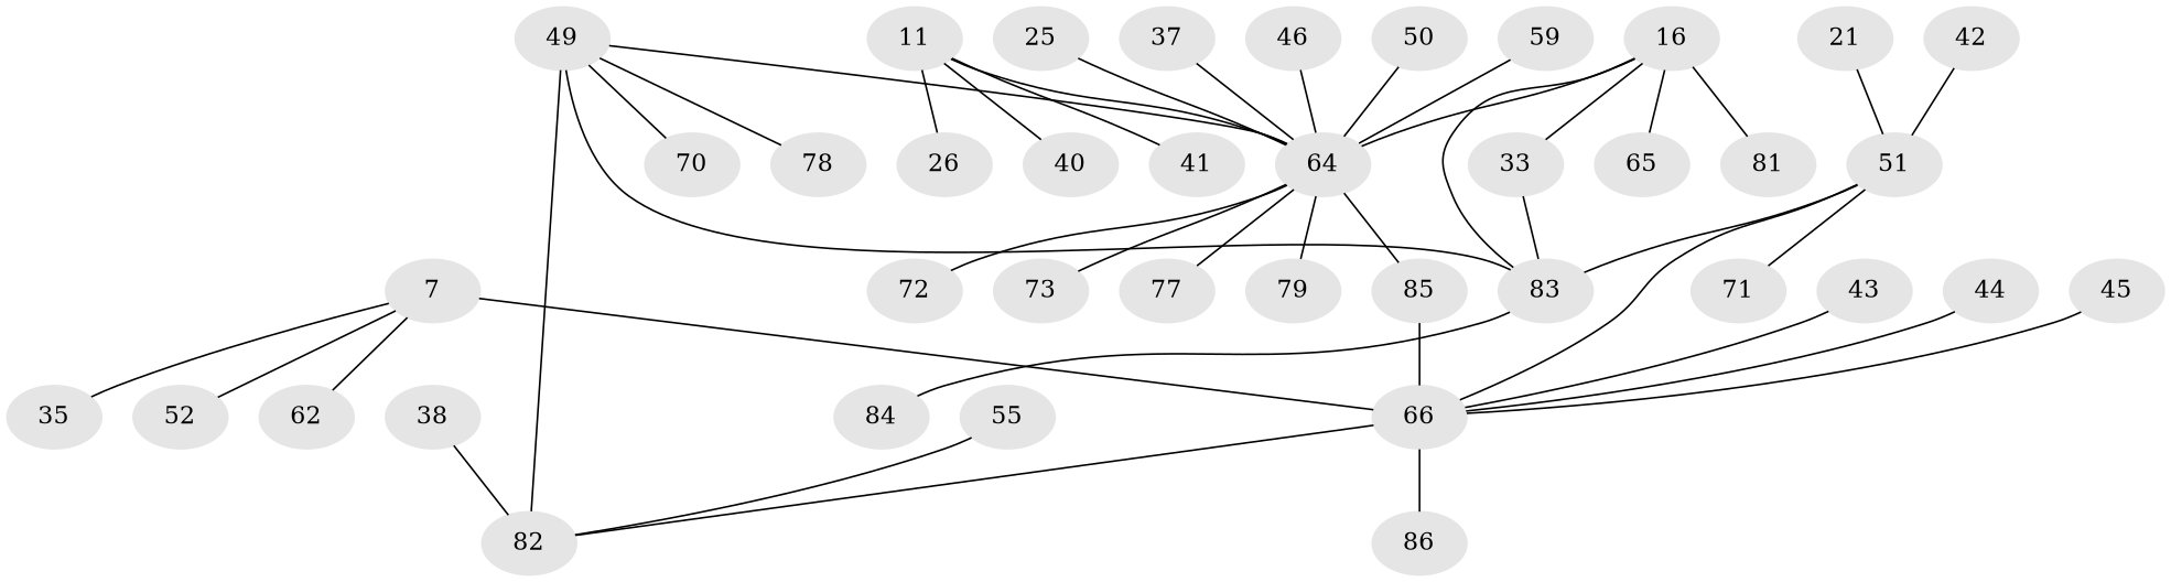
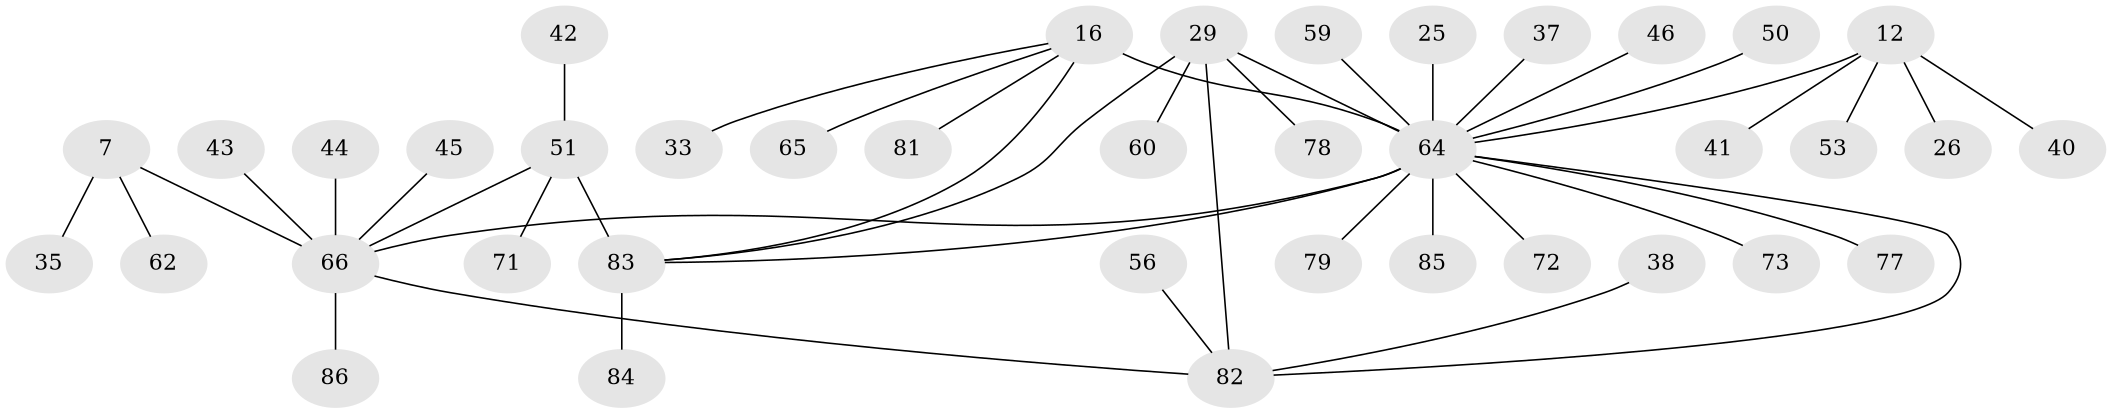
  graph {
    node [color=gray90 style=filled]
    7 [super="+6"]
    35
-   52
    62
    66 [super="+8+28+34"]
    82 [super="+80+2"]
    86
-   12 [super="+10" label=11]
+   12 [super="+10"]
    26
    40
    41
+   53 [super="+36"]
    64 [super="+15+32+48+56+57"]
    83 [super="+24+29+68+18+54"]
    72 [super="+60"]
    73
    77
    79
    85
    16 [super="+13"]
    33
    65
    81 [super="+47+63+69"]
    84 [super="+58"]
    51 [super="+20"]
    71
-   21
    25
    37
    38
    42
    43 [super="+30"]
    44
    45
    46
-   49 [super="+4"]
-   70 [super="+67"]
+   49 [super="+4" label=29]
+   70 [super="+67" label=60]
    78
    50
-   55
+   55 [label=56]
    59
    7 -- 35
-   7 -- 52
    7 -- 62
    7 -- 66 [weight=4]
    66 -- 82
    66 -- 86
    12 -- 26
    12 -- 40
    12 -- 41
+   12 -- 53
    12 -- 64 [weight=4]
-   85 -- 66 [weight=2]
-   33 -- 83
+   64 -- 66 [weight=2]
+   64 -- 82
+   64 -- 83
    64 -- 72
    64 -- 73
    64 -- 77
    64 -- 79
    64 -- 85
    83 -- 84
    16 -- 64 [weight=6]
    16 -- 83
    16 -- 33
    16 -- 65
    16 -- 81
    51 -- 66
    51 -- 83 [weight=4]
    51 -- 71
-   21 -- 51
    25 -- 64
    37 -- 64
    38 -- 82
    42 -- 51
    43 -- 66
    44 -- 66
    45 -- 66
    46 -- 64
    49 -- 82 [weight=4]
    49 -- 64
    49 -- 83
    49 -- 70
    49 -- 78
    50 -- 64
    55 -- 82
    59 -- 64
  }
